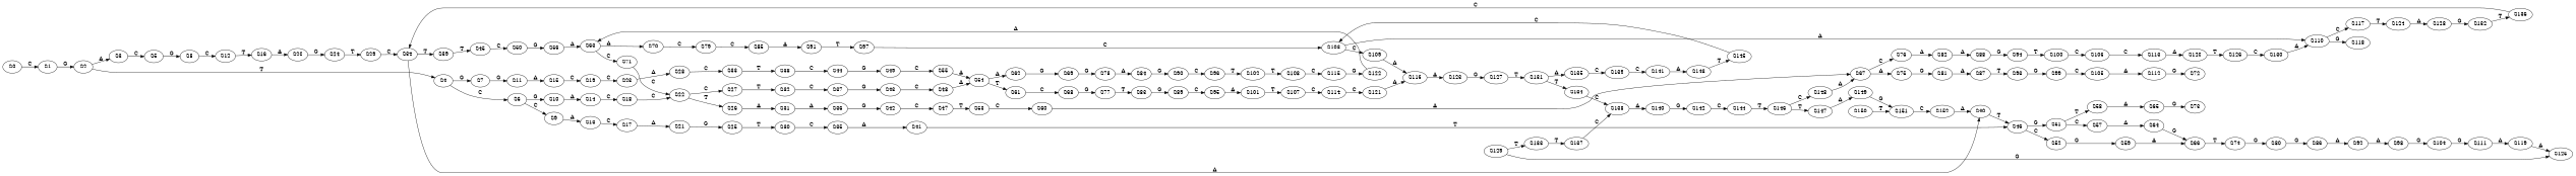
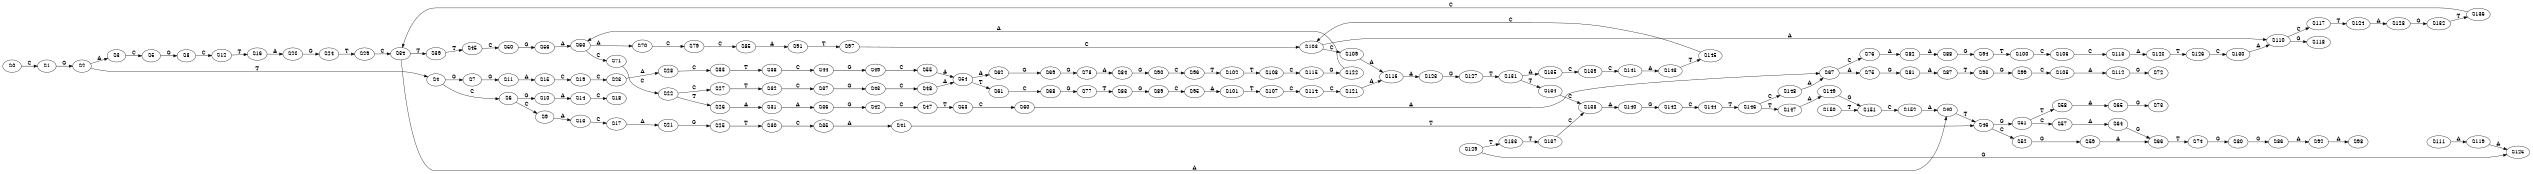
  strict digraph {
    rankdir=LR
    S0
    S1
    S2
    S3
    S4
    S5
    S6
    S7
    S8
    S9
    S10
    S11
    S12
    S13
    S14
    S15
    S16
    S17
    S18
    S19
    S20
    S21
    S22
    S23
    S24
    S25
    S26
    S27
    S28
    S29
    S30
    S31
    S32
    S33
    S34
    S35
    S36
    S37
    S38
    S39
    S40
    S41
    S42
    S43
    S44
    S45
    S46
    S47
    S48
    S49
    S50
    S51
    S52
    S53
    S54
    S55
    S56
    S57
    S58
    S59
    S60
    S61
    S62
    S63
    S64
    S65
    S66
    S67
    S68
    S69
    S70
    S71
    S73
    S74
    S75
    S76
    S77
    S78
    S79
    S80
    S81
    S82
    S83
    S84
    S85
    S86
    S87
    S88
    S89
    S90
    S91
    S92
    S93
    S94
    S95
    S96
    S97
    S98
    S99
    S100
    S101
    S102
    S103
-   S104
    S105
    S106
    S107
    S108
    S109
    S110
    S111
    S112
    S113
    S114
    S115
    S116
    S117
    S118
    S119
    S72
    S120
    S121
    S122
    S123
    S124
    S125
    S126
    S127
    S128
    S130
    S131
    S132
    S129
    S133
    S134
    S135
    S136
    S137
    S138
    S139
    S140
    S141
    S142
    S143
    S144
    S145
    S146
    S147
    S148
    S149
    S151
    S150
    S152
    S0 -> S1 [label=C]
    S1 -> S2 [label=G]
    S2 -> S3 [label=A]
    S2 -> S4 [label=T]
    S3 -> S5 [label=C]
    S4 -> S6 [label=C]
    S4 -> S7 [label=G]
    S5 -> S8 [label=G]
    S6 -> S9 [label=C]
    S6 -> S10 [label=G]
    S7 -> S11 [label=G]
    S8 -> S12 [label=C]
    S9 -> S13 [label=A]
    S10 -> S14 [label=A]
    S11 -> S15 [label=A]
    S12 -> S16 [label=T]
    S13 -> S17 [label=C]
    S14 -> S18 [label=C]
    S15 -> S19 [label=C]
    S16 -> S20 [label=A]
    S17 -> S21 [label=A]
-   S18 -> S22 [label=C]
    S19 -> S23 [label=C]
    S20 -> S24 [label=G]
    S21 -> S25 [label=G]
    S22 -> S26 [label=T]
    S22 -> S27 [label=C]
    S23 -> S28 [label=A]
    S24 -> S29 [label=T]
    S25 -> S30 [label=T]
    S26 -> S31 [label=A]
    S27 -> S32 [label=T]
    S28 -> S33 [label=C]
    S29 -> S34 [label=C]
    S30 -> S35 [label=C]
    S31 -> S36 [label=A]
    S32 -> S37 [label=C]
    S33 -> S38 [label=T]
    S34 -> S39 [label=T]
    S34 -> S40 [label=A]
    S35 -> S41 [label=A]
    S36 -> S42 [label=G]
    S37 -> S43 [label=G]
    S38 -> S44 [label=C]
    S39 -> S45 [label=T]
    S40 -> S46 [label=T]
    S41 -> S46 [label=T]
    S42 -> S47 [label=C]
    S43 -> S48 [label=C]
    S44 -> S49 [label=G]
    S45 -> S50 [label=C]
    S46 -> S51 [label=G]
    S46 -> S52 [label=C]
    S47 -> S53 [label=T]
    S48 -> S54 [label=A]
    S49 -> S55 [label=C]
    S50 -> S56 [label=G]
    S51 -> S57 [label=C]
    S51 -> S58 [label=T]
    S52 -> S59 [label=G]
    S53 -> S60 [label=C]
    S54 -> S61 [label=T]
    S54 -> S62 [label=A]
    S55 -> S54 [label=A]
    S56 -> S63 [label=A]
    S57 -> S64 [label=A]
    S58 -> S65 [label=A]
    S59 -> S66 [label=A]
    S60 -> S67 [label=A]
    S61 -> S68 [label=C]
    S62 -> S69 [label=G]
    S63 -> S70 [label=A]
    S63 -> S71 [label=C]
    S64 -> S66 [label=G]
    S65 -> S73 [label=G]
    S66 -> S74 [label=T]
    S67 -> S75 [label=A]
    S67 -> S76 [label=C]
    S68 -> S77 [label=G]
    S69 -> S78 [label=G]
    S70 -> S79 [label=C]
    S71 -> S22 [label=C]
    S74 -> S80 [label=G]
    S75 -> S81 [label=G]
    S76 -> S82 [label=A]
    S77 -> S83 [label=T]
    S78 -> S84 [label=A]
    S79 -> S85 [label=C]
    S80 -> S86 [label=G]
    S81 -> S87 [label=A]
    S82 -> S88 [label=A]
    S83 -> S89 [label=G]
    S84 -> S90 [label=G]
    S85 -> S91 [label=A]
    S86 -> S92 [label=A]
    S87 -> S93 [label=T]
    S88 -> S94 [label=G]
    S89 -> S95 [label=C]
    S90 -> S96 [label=C]
    S91 -> S97 [label=T]
    S92 -> S98 [label=A]
    S93 -> S99 [label=G]
    S94 -> S100 [label=T]
    S95 -> S101 [label=A]
    S96 -> S102 [label=T]
    S97 -> S103 [label=C]
-   S98 -> S104 [label=G]
    S99 -> S105 [label=C]
    S100 -> S106 [label=C]
    S101 -> S107 [label=T]
    S102 -> S108 [label=T]
    S103 -> S109 [label=C]
    S103 -> S110 [label=A]
-   S104 -> S111 [label=G]
    S105 -> S112 [label=A]
    S106 -> S113 [label=C]
    S107 -> S114 [label=C]
    S108 -> S115 [label=C]
    S109 -> S116 [label=A]
    S110 -> S117 [label=C]
    S110 -> S118 [label=G]
    S111 -> S119 [label=A]
    S112 -> S72 [label=G]
    S113 -> S120 [label=A]
    S114 -> S121 [label=C]
    S115 -> S122 [label=G]
    S116 -> S123 [label=A]
    S117 -> S124 [label=T]
    S119 -> S125 [label=A]
    S120 -> S126 [label=T]
    S121 -> S116 [label=A]
    S122 -> S63 [label=A]
    S123 -> S127 [label=G]
    S124 -> S128 [label=A]
    S126 -> S130 [label=C]
    S127 -> S131 [label=T]
    S128 -> S132 [label=G]
    S130 -> S110 [label=A]
    S131 -> S134 [label=T]
    S131 -> S135 [label=A]
    S132 -> S136 [label=T]
    S129 -> S125 [label=G]
    S129 -> S133 [label=T]
    S133 -> S137 [label=T]
    S134 -> S138 [label=C]
    S135 -> S139 [label=C]
    S136 -> S34 [label=C]
    S137 -> S138 [label=C]
    S138 -> S140 [label=A]
    S139 -> S141 [label=C]
    S140 -> S142 [label=G]
    S141 -> S143 [label=A]
    S142 -> S144 [label=C]
    S143 -> S145 [label=T]
    S144 -> S146 [label=T]
    S145 -> S103 [label=C]
    S146 -> S147 [label=T]
    S146 -> S148 [label=C]
    S147 -> S149 [label=A]
    S148 -> S67 [label=A]
    S149 -> S151 [label=G]
    S151 -> S152 [label=C]
    S150 -> S151 [label=T]
    S152 -> S40 [label=A]
  }
